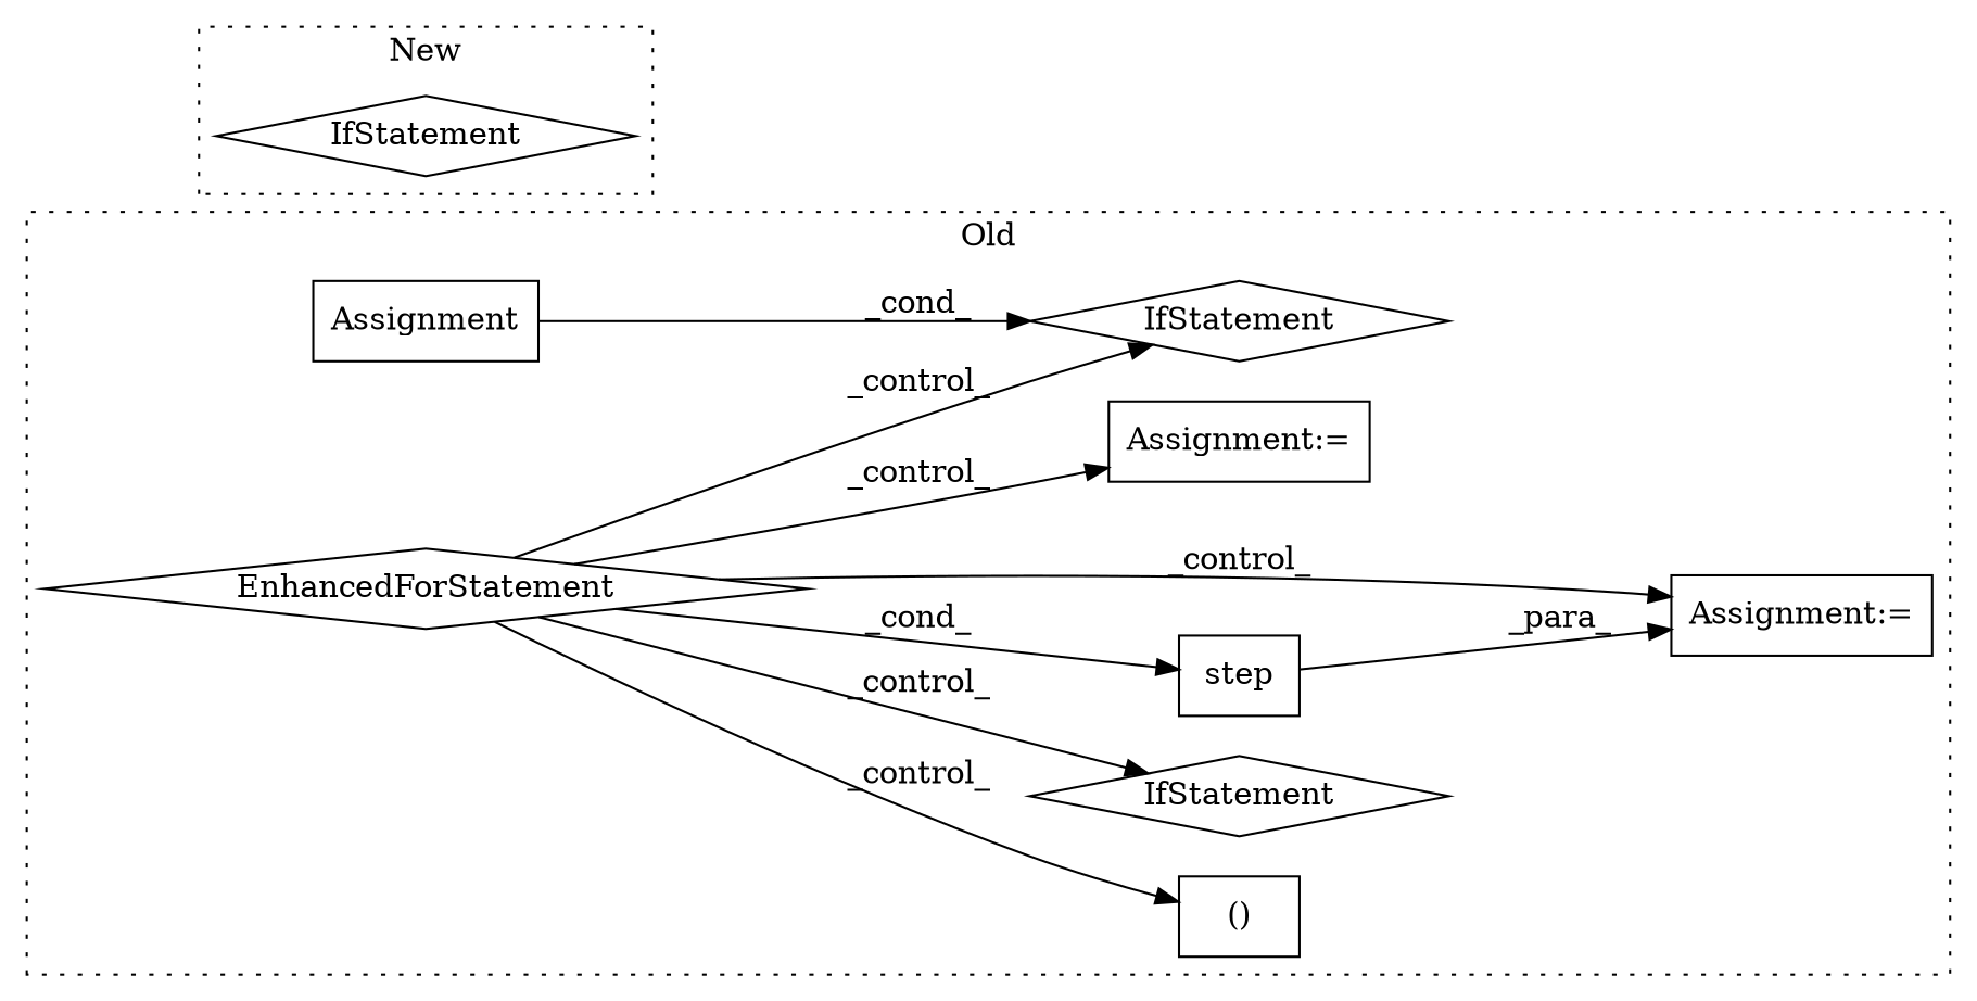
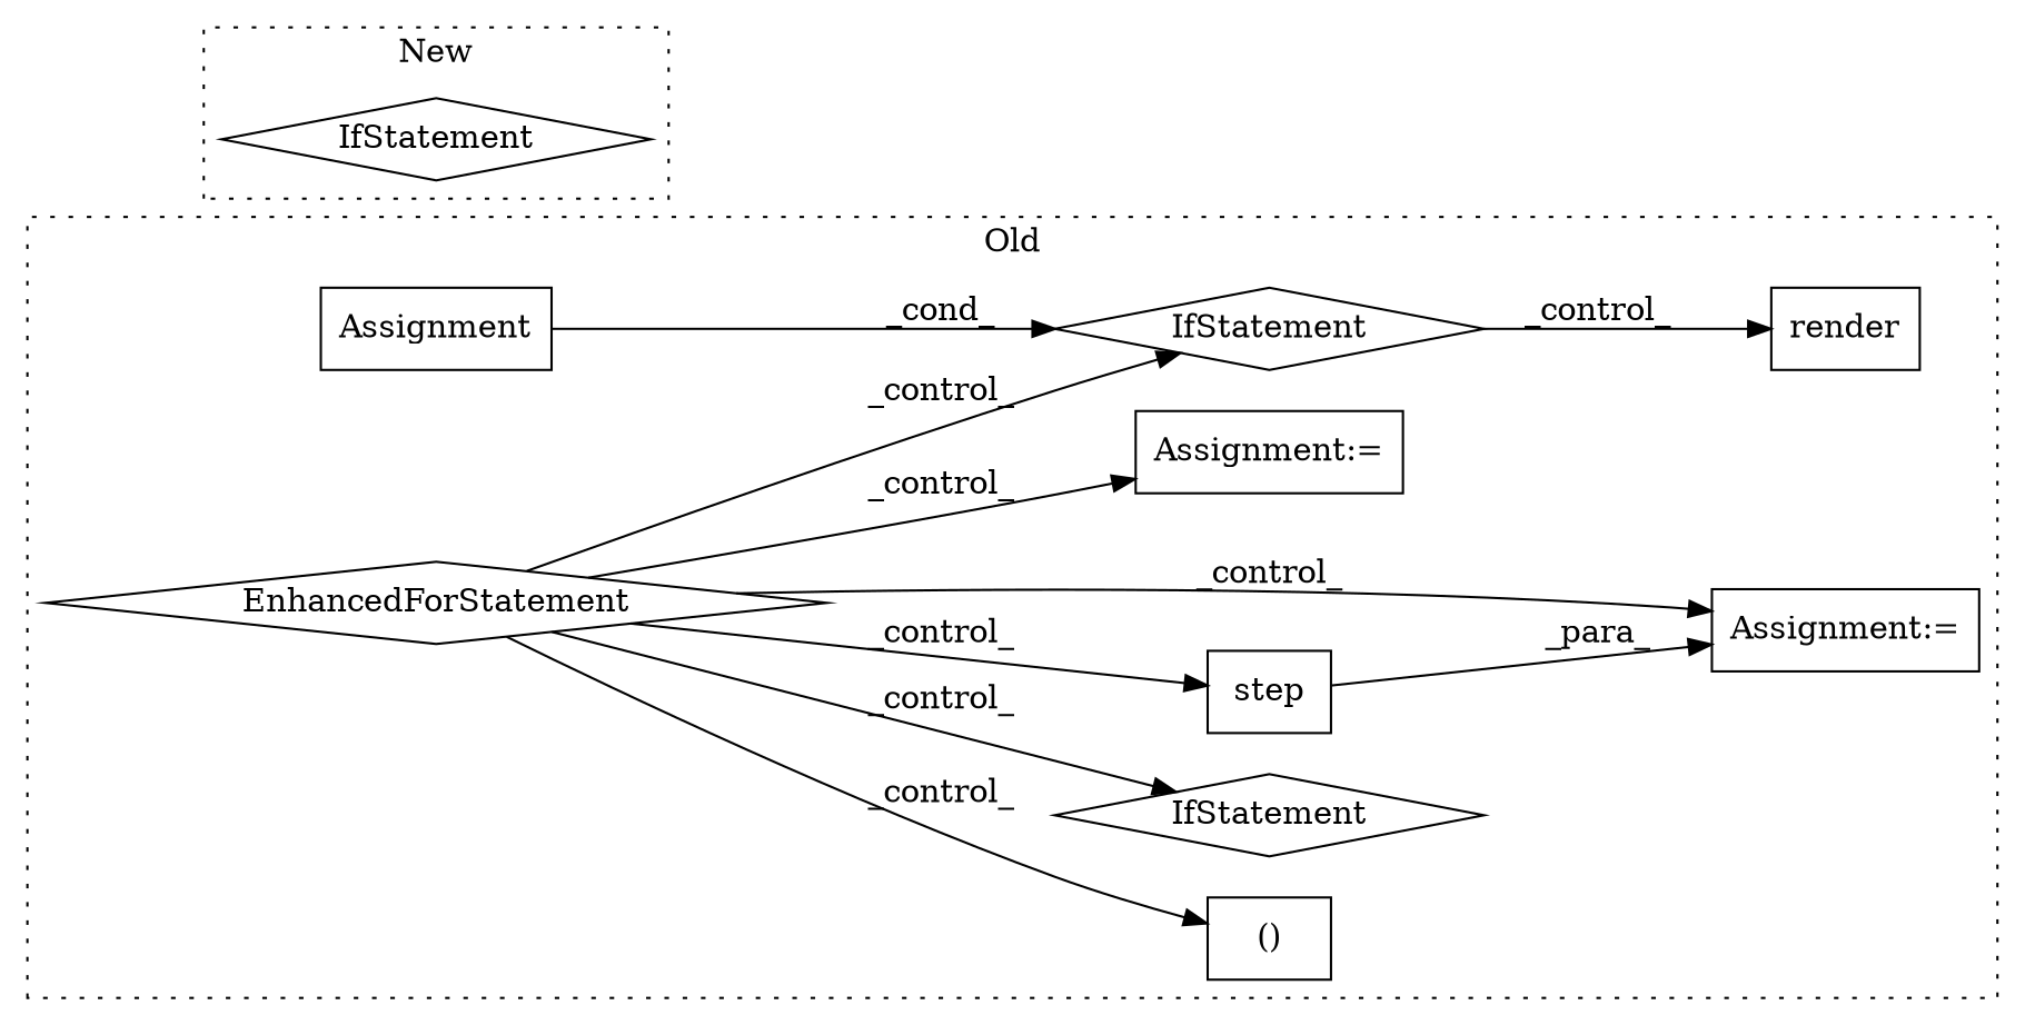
  digraph {
    rankdir=LR
    node [a=25 l="4,2" shape=box]
+   n1 [a=32 l=8 label=render s=3805]
    n2 [label=IfStatement s="3772,3787" shape=diamond]
    n3 [a=22 l=4 label=Assignment s=3776]
    n4 [a=70 l="53,2" label=EnhancedForStatement s="3442,3519" shape=diamond]
    n5 [a=106 l=55 label="()" s=3689]
    n6 [label=IfStatement s="3871,3879" shape=diamond]
    n7 [a=32 l="5,1" label=step s="3750,3761"]
    n8 [a=7 l=2 label="Assignment:=" s=3744]
    n9 [a=7 l=1 label="Assignment:=" s=3938]
    n10 [label=IfStatement s="4649,4675" shape=diamond]
    subgraph cluster_1 {
      label=Old
      style=dotted
+     n1
      n2
      n3
      n4
      n5
      n6
      n7
      n8
      n9
    }
    subgraph cluster_2 {
      label=New
      style=dotted
      n10
    }
+   n2 -> n1 [label=_control_]
    n3 -> n2 [label=_cond_]
    n4 -> n2 [label=_control_]
    n4 -> n5 [label=_control_]
    n4 -> n6 [label=_control_]
-   n4 -> n7 [label=_cond_]
+   n4 -> n7 [label=_control_]
    n4 -> n8 [label=_control_]
    n4 -> n9 [label=_control_]
    n7 -> n8 [label=_para_]
  }
